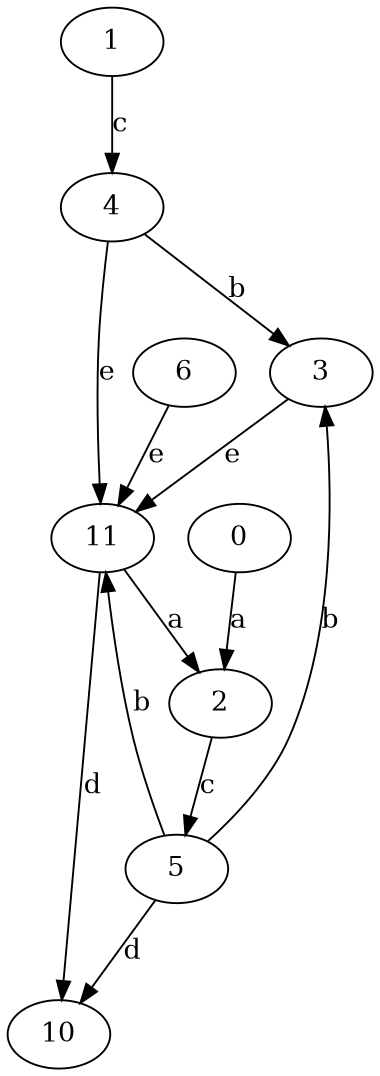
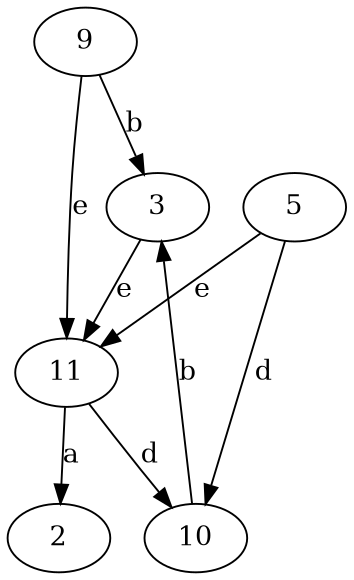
  strict digraph {
-   1
-   4
+   4 [label=9]
    3
    11
    2
    5
    10
-   0
-   6
-   1 -> 4 [label=c]
    4 -> 3 [label=b]
    4 -> 11 [label=e]
    3 -> 11 [label=e]
    11 -> 2 [label=a]
    11 -> 10 [label=d]
-   2 -> 5 [label=c]
-   5 -> 11 [label=b]
+   5 -> 11 [label=e]
    5 -> 10 [label=d]
-   5 -> 3 [label=b]
-   0 -> 2 [label=a]
-   6 -> 11 [label=e]
+   10 -> 3 [label=b]
  }
